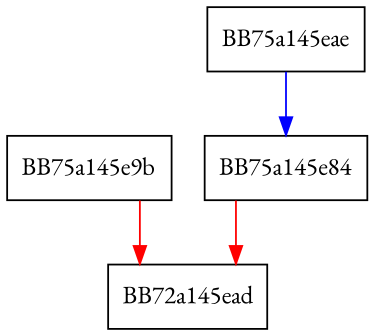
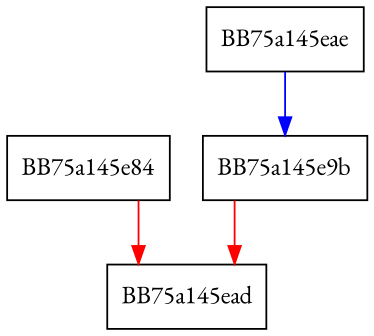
  digraph {
    fontname="EB Garamond"
    splines=ortho
    node [fontname="EB Garamond" shape=box]
    edge [color=red fontname="EB Garamond"]
    BB75a145e84
-   BB75a145ead [label=BB72a145ead]
+   BB75a145ead
    BB75a145eae
    BB75a145e9b
    BB75a145e84 -> BB75a145ead
-   BB75a145eae -> BB75a145e84 [color=blue]
+   BB75a145eae -> BB75a145e9b [color=blue]
    BB75a145e9b -> BB75a145ead
  }
